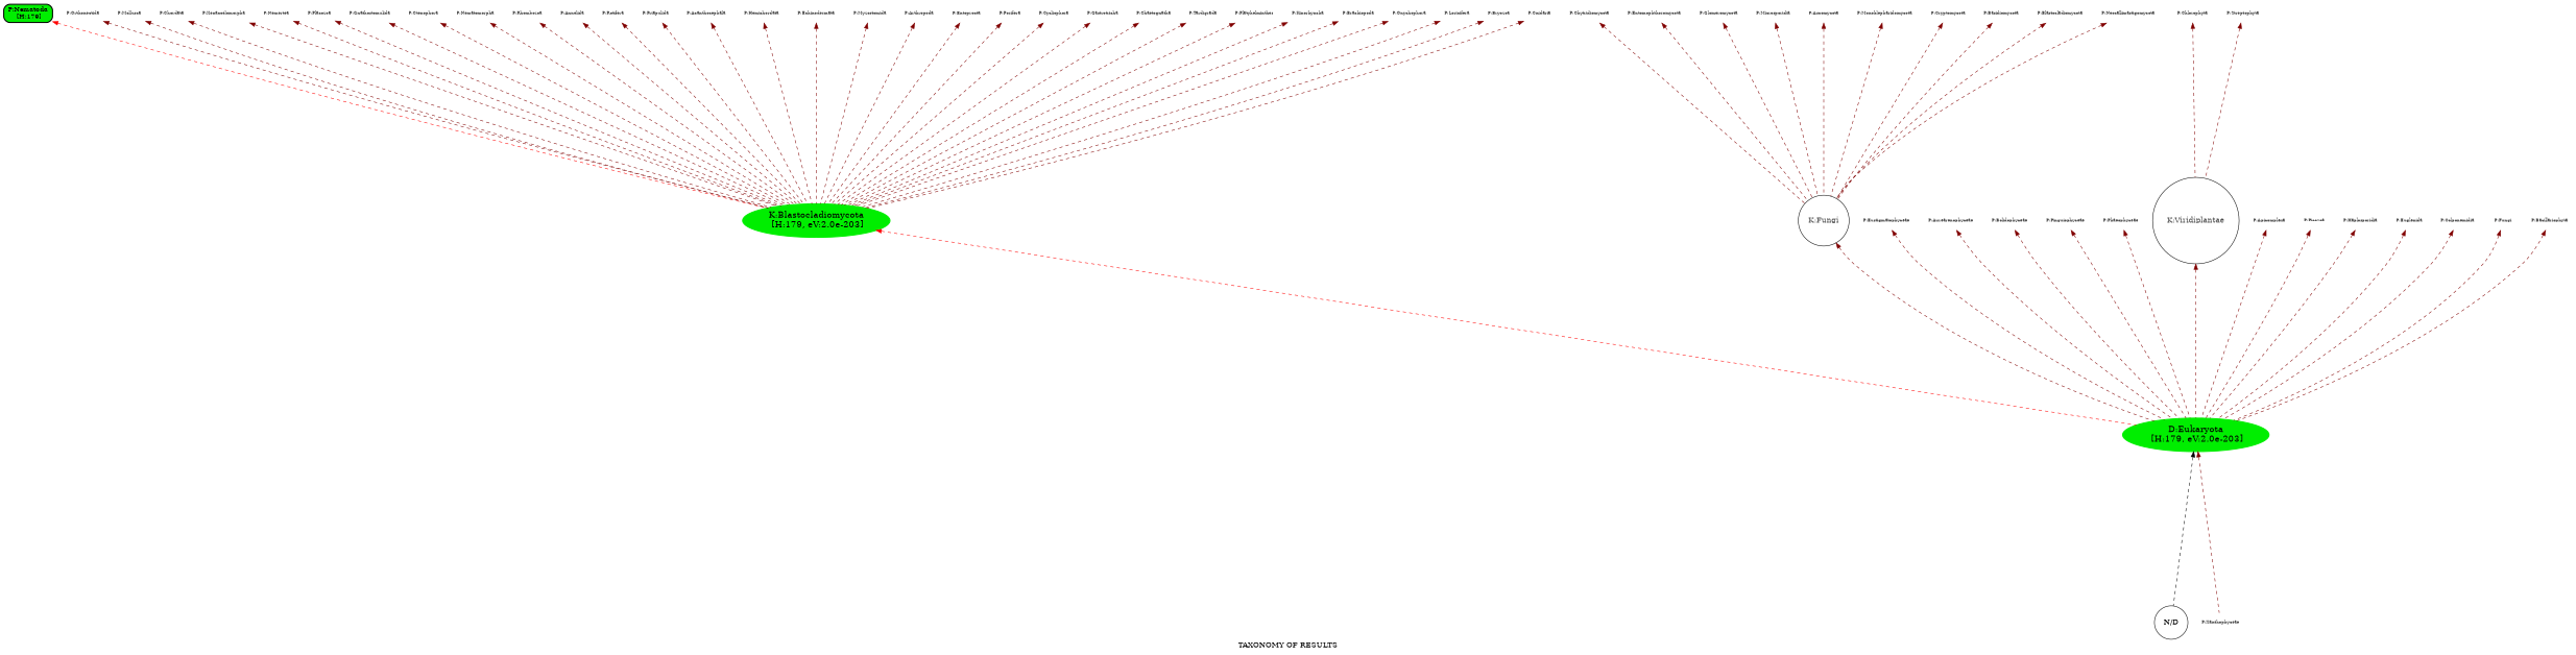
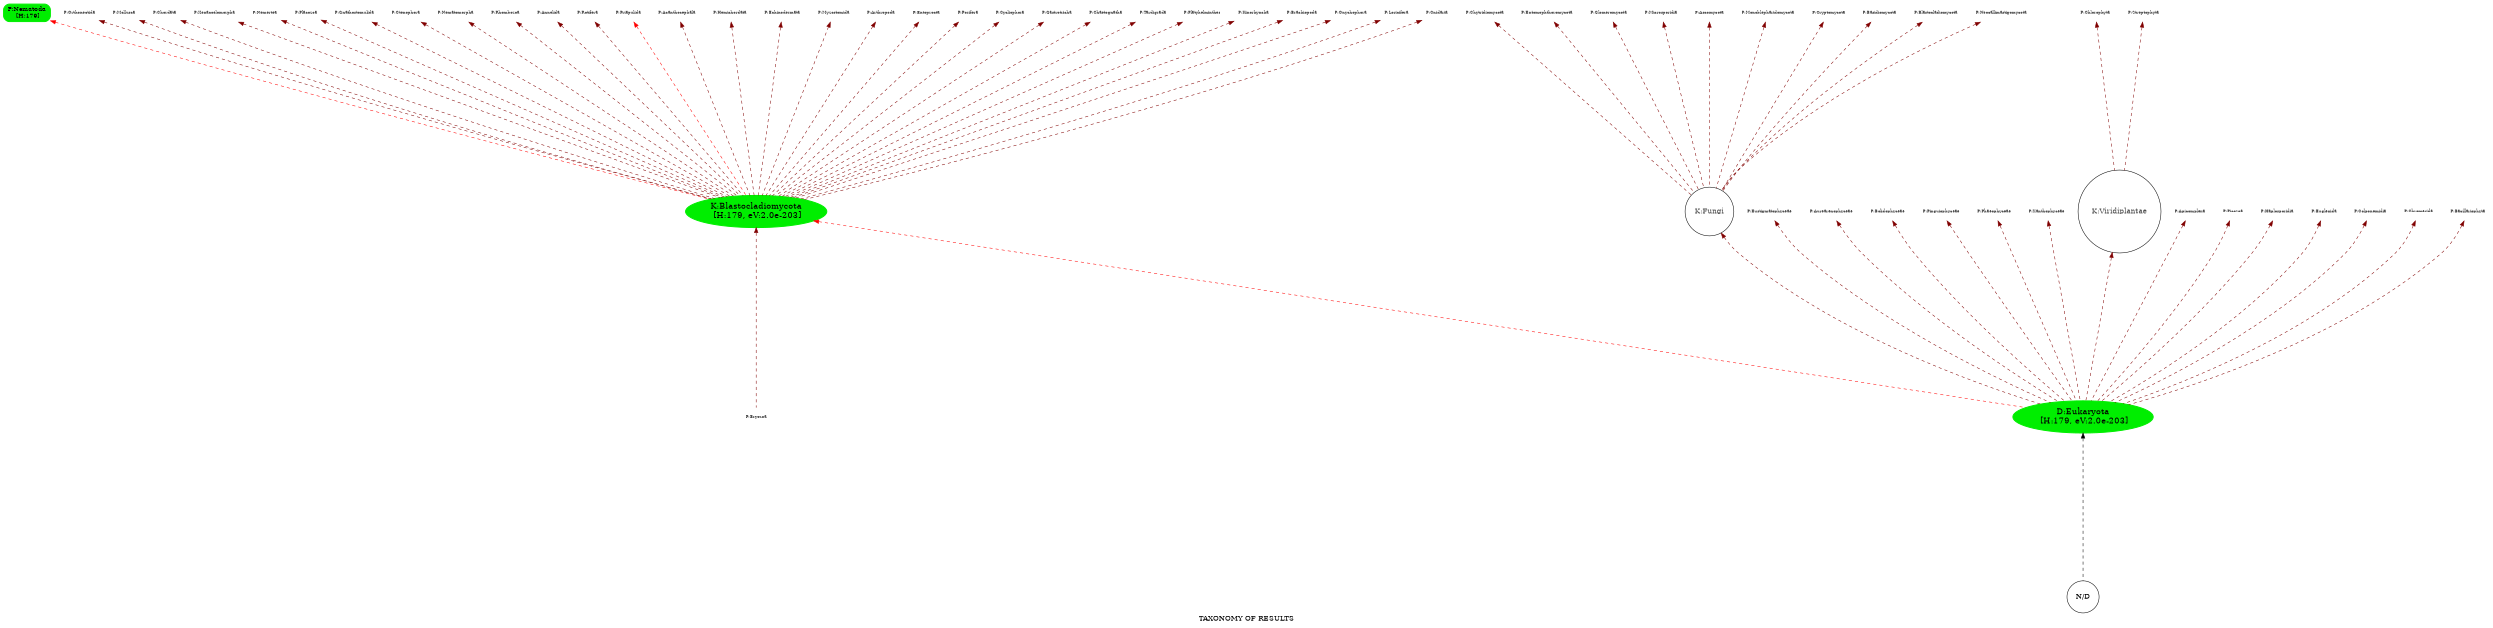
  digraph {
    label="TAXONOMY OF RESULTS"
    ranksep=4
    root="N/D"
    node [shape=plaintext fontsize=8 fontcolor="#505050"]
    edge [color="#800000" dir=back style=dashed]
    "N/D" [height=0.1 shape=circle width=0.1 fontsize="" fontcolor=""]
-   n2 [color=black fillcolor="#00ee00" fontsize=12 height=0.01 label="P:Nematoda\n [H:179]" shape=box style="rounded,filled,bold" width=0.01 fontcolor=""]
+   n2 [color="#00ee00" fillcolor="#00ee00" fontsize=12 height=0.01 label="P:Nematoda\n [H:179]" shape=box style="rounded,filled,bold" width=0.01 fontcolor=""]
    n3 [color="#00ee00" fillcolor="#00ee00" fontsize=16 height=0.01 label="K:Blastocladiomycota\n [H:179, eV:2.0e-203]" shape=ellipse style="rounded,filled,bold" width=0.01 fontcolor=""]
    n4 [color="#00ee00" fillcolor="#00ee00" fontsize=16 height=0.01 label="D:Eukaryota\n [H:179, eV:2.0e-203]" shape=ellipse style="rounded,filled,bold" width=0.01 fontcolor=""]
    "P:Orthonectida" [color="#00ee00"]
    "P:Mollusca"
    "P:Chordata"
    "P:Xenacoelomorpha"
    "P:Nemertea"
    "P:Placozoa"
    "P:Gnathostomulida"
    "K:Fungi" [fontsize=14 shape=circle]
    "P:Chytridiomycota"
    "P:Entomophthoromycota"
    "P:Eustigmatophyceae"
    "P:Ctenophora"
    "P:Glomeromycota"
    "P:Microsporidia"
    "P:Nematomorpha"
    "P:Rhombozoa"
    "P:Aurearenophyceae"
    "P:Annelida"
    "P:Rotifera"
    "P:Priapulida"
    "P:Ascomycota"
    "P:Bolidophyceae"
    "P:Acanthocephala"
    "P:Monoblepharidomycota"
    "P:Pinguiophyceae"
    "P:Phaeophyceae"
    "P:Hemichordata"
    "P:Echinodermata"
    "P:Myzostomida"
    "P:Arthropoda"
    "P:Cryptomycota"
    "P:Xanthophyceae"
    "K:Viridiplantae" [fontsize=14 shape=circle]
    "P:Chlorophyta"
    "P:Apicomplexa"
    "P:Entoprocta"
    "P:Porifera"
    "P:Picozoa"
    "P:Cycliophora"
    "P:Haplosporidia"
    "P:Gastrotricha"
    "P:Euglenida"
    "P:Basidiomycota"
    "P:Blastocladiomycota"
    "P:Chaetognatha"
    "P:Tardigrada"
    "P:Colponemidia"
    "P:Platyhelminthes"
-   "P:Chromerida" [label="P:Fungi"]
+   "P:Chromerida"
    "P:Kinorhyncha"
    "P:Streptophyta"
    "P:Brachiopoda"
    "P:Neocallimastigomycota"
    "P:Bacillariophyta"
    "P:Onychophora"
    "P:Loricifera"
    "P:Bryozoa"
    "P:Cnidaria"
    n2 -> n3 [color="#ff0000"]
    n3 -> n4 [color="#ff0000"]
    n4 -> "N/D" [color=""]
    "P:Orthonectida" -> n3
    "P:Mollusca" -> n3
    "P:Chordata" -> n3
    "P:Xenacoelomorpha" -> n3
    "P:Nemertea" -> n3
    "P:Placozoa" -> n3
    "P:Gnathostomulida" -> n3
    "K:Fungi" -> n4
    "P:Chytridiomycota" -> "K:Fungi"
    "P:Entomophthoromycota" -> "K:Fungi"
    "P:Eustigmatophyceae" -> n4
    "P:Ctenophora" -> n3
    "P:Glomeromycota" -> "K:Fungi"
    "P:Microsporidia" -> "K:Fungi"
    "P:Nematomorpha" -> n3
    "P:Rhombozoa" -> n3
    "P:Aurearenophyceae" -> n4
    "P:Annelida" -> n3
    "P:Rotifera" -> n3
-   "P:Priapulida" -> n3
+   "P:Priapulida" -> n3 [color="#ff0000"]
    "P:Ascomycota" -> "K:Fungi"
    "P:Bolidophyceae" -> n4
    "P:Acanthocephala" -> n3
    "P:Monoblepharidomycota" -> "K:Fungi"
    "P:Pinguiophyceae" -> n4
    "P:Phaeophyceae" -> n4
    "P:Hemichordata" -> n3
    "P:Echinodermata" -> n3
    "P:Myzostomida" -> n3
    "P:Arthropoda" -> n3
    "P:Cryptomycota" -> "K:Fungi"
-   n4 -> "P:Xanthophyceae"
+   "P:Xanthophyceae" -> n4
    "K:Viridiplantae" -> n4
    "P:Chlorophyta" -> "K:Viridiplantae"
    "P:Apicomplexa" -> n4
    "P:Entoprocta" -> n3
    "P:Porifera" -> n3
    "P:Picozoa" -> n4
    "P:Cycliophora" -> n3
    "P:Haplosporidia" -> n4
    "P:Gastrotricha" -> n3
    "P:Euglenida" -> n4
    "P:Basidiomycota" -> "K:Fungi"
    "P:Blastocladiomycota" -> "K:Fungi"
    "P:Chaetognatha" -> n3
    "P:Tardigrada" -> n3
    "P:Colponemidia" -> n4
    "P:Platyhelminthes" -> n3
    "P:Chromerida" -> n4
    "P:Kinorhyncha" -> n3
    "P:Streptophyta" -> "K:Viridiplantae"
    "P:Brachiopoda" -> n3
    "P:Neocallimastigomycota" -> "K:Fungi"
    "P:Bacillariophyta" -> n4
    "P:Onychophora" -> n3
    "P:Loricifera" -> n3
-   "P:Bryozoa" -> n3
+   n3 -> "P:Bryozoa"
    "P:Cnidaria" -> n3
  }
